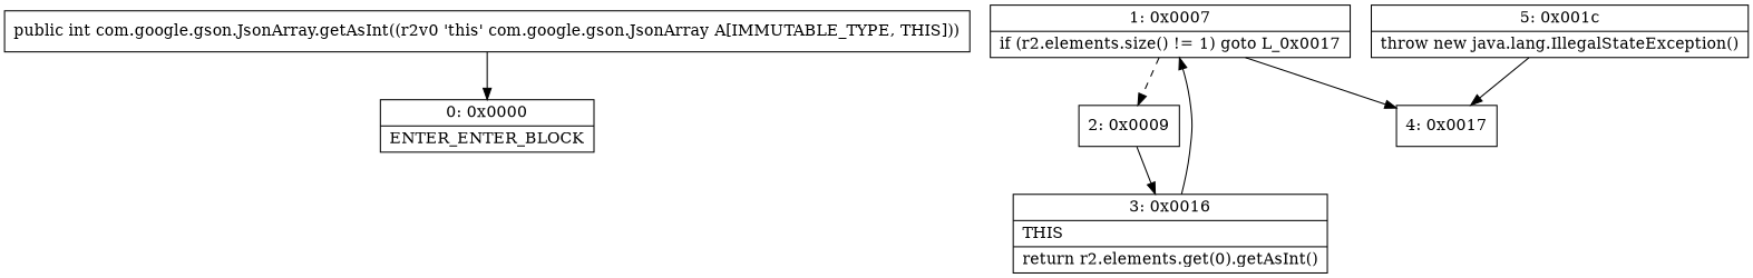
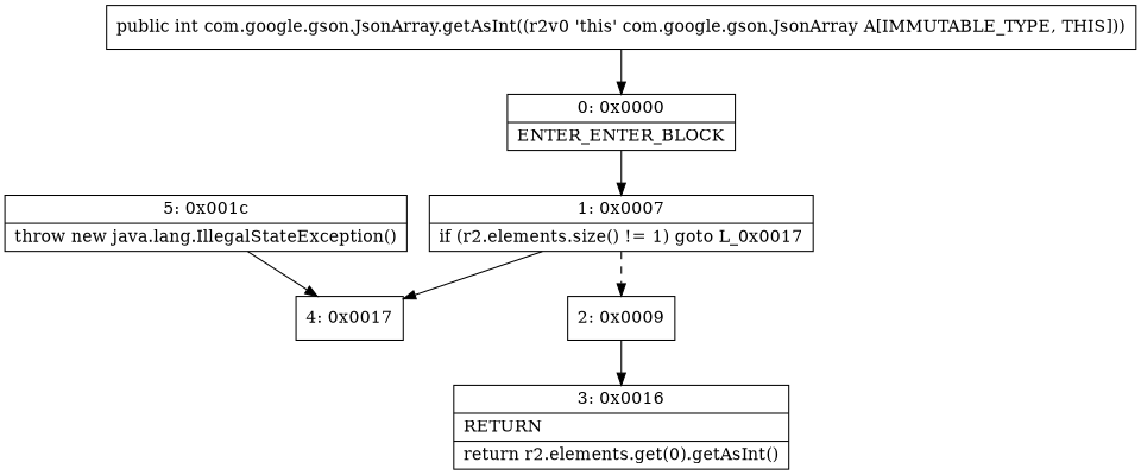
  digraph {
    node [shape=record]
    n1 [label="{0\:\ 0x0000|ENTER_ENTER_BLOCK\l}"]
    n2 [label="{1\:\ 0x0007|if (r2.elements.size() != 1) goto L_0x0017\l}"]
    n3 [label="{2\:\ 0x0009}"]
    n4 [label="{4\:\ 0x0017}"]
-   n5 [label="{3\:\ 0x0016|THIS\l|return r2.elements.get(0).getAsInt()\l}"]
+   n5 [label="{3\:\ 0x0016|RETURN\l|return r2.elements.get(0).getAsInt()\l}"]
    n6 [label="{5\:\ 0x001c|throw new java.lang.IllegalStateException()\l}"]
    n7 [label="{public int com.google.gson.JsonArray.getAsInt((r2v0 'this' com.google.gson.JsonArray A[IMMUTABLE_TYPE, THIS])) }"]
-   n5 -> n2
+   n1 -> n2
    n2 -> n3 [style=dashed]
    n2 -> n4
    n3 -> n5
    n6 -> n4
    n7 -> n1
  }
